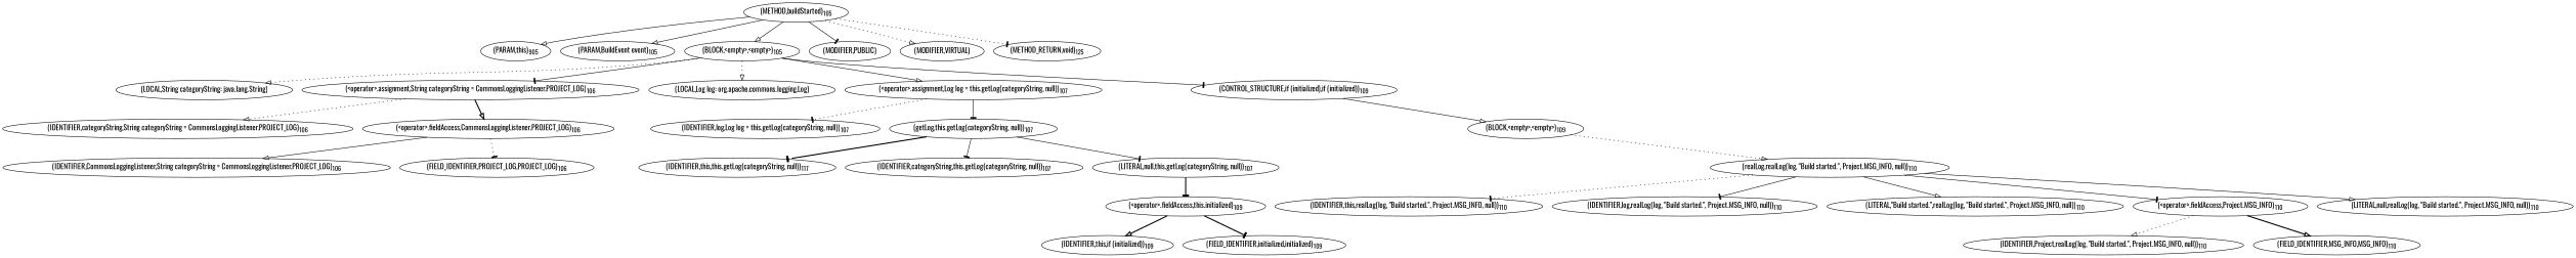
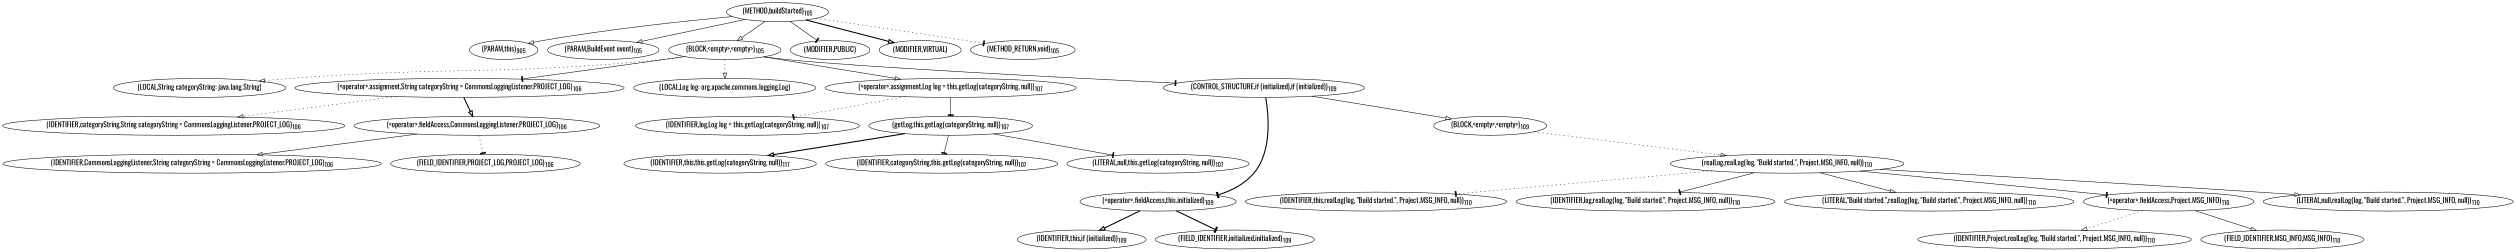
  digraph {
    fontname=Oswald
    node [fontname=Oswald]
    edge [arrowhead=onormal fontname=Oswald style=solid]
    n1 [label=<(METHOD,buildStarted)<SUB>105</SUB>>]
    n2 [label=<(PARAM,this)<SUB>905</SUB>>]
    n3 [label=<(PARAM,BuildEvent event)<SUB>105</SUB>>]
    n4 [label=<(BLOCK,&lt;empty&gt;,&lt;empty&gt;)<SUB>105</SUB>>]
    n5 [label=<(MODIFIER,PUBLIC)>]
    n6 [label=<(MODIFIER,VIRTUAL)>]
-   n7 [label=<(METHOD_RETURN,void)<SUB>125</SUB>>]
+   n7 [label=<(METHOD_RETURN,void)<SUB>105</SUB>>]
    n8 [label=<(LOCAL,String categoryString: java.lang.String)>]
    n9 [label=<(&lt;operator&gt;.assignment,String categoryString = CommonsLoggingListener.PROJECT_LOG)<SUB>106</SUB>>]
    n10 [label=<(LOCAL,Log log: org.apache.commons.logging.Log)>]
    n11 [label=<(&lt;operator&gt;.assignment,Log log = this.getLog(categoryString, null))<SUB>107</SUB>>]
    n12 [label=<(CONTROL_STRUCTURE,if (initialized),if (initialized))<SUB>109</SUB>>]
    n13 [label=<(IDENTIFIER,categoryString,String categoryString = CommonsLoggingListener.PROJECT_LOG)<SUB>106</SUB>>]
    n14 [label=<(&lt;operator&gt;.fieldAccess,CommonsLoggingListener.PROJECT_LOG)<SUB>106</SUB>>]
    n15 [label=<(IDENTIFIER,log,Log log = this.getLog(categoryString, null))<SUB>107</SUB>>]
    n16 [label=<(getLog,this.getLog(categoryString, null))<SUB>107</SUB>>]
    n17 [label=<(&lt;operator&gt;.fieldAccess,this.initialized)<SUB>109</SUB>>]
    n18 [label=<(BLOCK,&lt;empty&gt;,&lt;empty&gt;)<SUB>109</SUB>>]
    n19 [label=<(IDENTIFIER,CommonsLoggingListener,String categoryString = CommonsLoggingListener.PROJECT_LOG)<SUB>106</SUB>>]
    n20 [label=<(FIELD_IDENTIFIER,PROJECT_LOG,PROJECT_LOG)<SUB>106</SUB>>]
    n21 [label=<(IDENTIFIER,this,this.getLog(categoryString, null))<SUB>117</SUB>>]
    n22 [label=<(IDENTIFIER,categoryString,this.getLog(categoryString, null))<SUB>107</SUB>>]
    n23 [label=<(LITERAL,null,this.getLog(categoryString, null))<SUB>107</SUB>>]
    n24 [label=<(IDENTIFIER,this,if (initialized))<SUB>109</SUB>>]
    n25 [label=<(FIELD_IDENTIFIER,initialized,initialized)<SUB>109</SUB>>]
    n26 [label=<(realLog,realLog(log, &quot;Build started.&quot;, Project.MSG_INFO, null))<SUB>110</SUB>>]
    n27 [label=<(IDENTIFIER,this,realLog(log, &quot;Build started.&quot;, Project.MSG_INFO, null))<SUB>110</SUB>>]
    n28 [label=<(IDENTIFIER,log,realLog(log, &quot;Build started.&quot;, Project.MSG_INFO, null))<SUB>110</SUB>>]
    n29 [label=<(LITERAL,&quot;Build started.&quot;,realLog(log, &quot;Build started.&quot;, Project.MSG_INFO, null))<SUB>110</SUB>>]
    n30 [label=<(&lt;operator&gt;.fieldAccess,Project.MSG_INFO)<SUB>110</SUB>>]
    n31 [label=<(LITERAL,null,realLog(log, &quot;Build started.&quot;, Project.MSG_INFO, null))<SUB>110</SUB>>]
    n32 [label=<(IDENTIFIER,Project,realLog(log, &quot;Build started.&quot;, Project.MSG_INFO, null))<SUB>110</SUB>>]
    n33 [label=<(FIELD_IDENTIFIER,MSG_INFO,MSG_INFO)<SUB>110</SUB>>]
    n1 -> n2
    n1 -> n3
    n1 -> n4
    n1 -> n5 [arrowhead=tee]
-   n1 -> n6 [style=dotted]
+   n1 -> n6 [style=bold]
    n1 -> n7 [arrowhead=tee style=dotted]
    n4 -> n8 [style=dotted]
    n4 -> n9 [arrowhead=tee]
    n4 -> n10 [style=dotted]
    n4 -> n11
    n4 -> n12 [arrowhead=tee]
    n9 -> n13 [style=dotted]
    n9 -> n14 [style=bold]
    n11 -> n15 [arrowhead=tee style=dotted]
    n11 -> n16 [arrowhead=tee]
-   n23 -> n17 [arrowhead=tee style=bold]
+   n12 -> n17 [arrowhead=tee style=bold]
    n12 -> n18
    n14 -> n19
    n14 -> n20 [arrowhead=tee style=dotted]
-   n16 -> n21 [arrowhead=tee style=bold]
+   n16 -> n21 [style=bold]
    n16 -> n22 [arrowhead=tee]
    n16 -> n23 [arrowhead=tee]
    n17 -> n24 [style=bold]
    n17 -> n25 [arrowhead=tee style=bold]
    n18 -> n26 [style=dotted]
    n26 -> n27 [arrowhead=tee style=dotted]
    n26 -> n28 [arrowhead=tee]
    n26 -> n29
    n26 -> n30 [arrowhead=tee]
    n26 -> n31
    n30 -> n32 [style=dotted]
-   n30 -> n33 [style=bold]
+   n30 -> n33
  }
